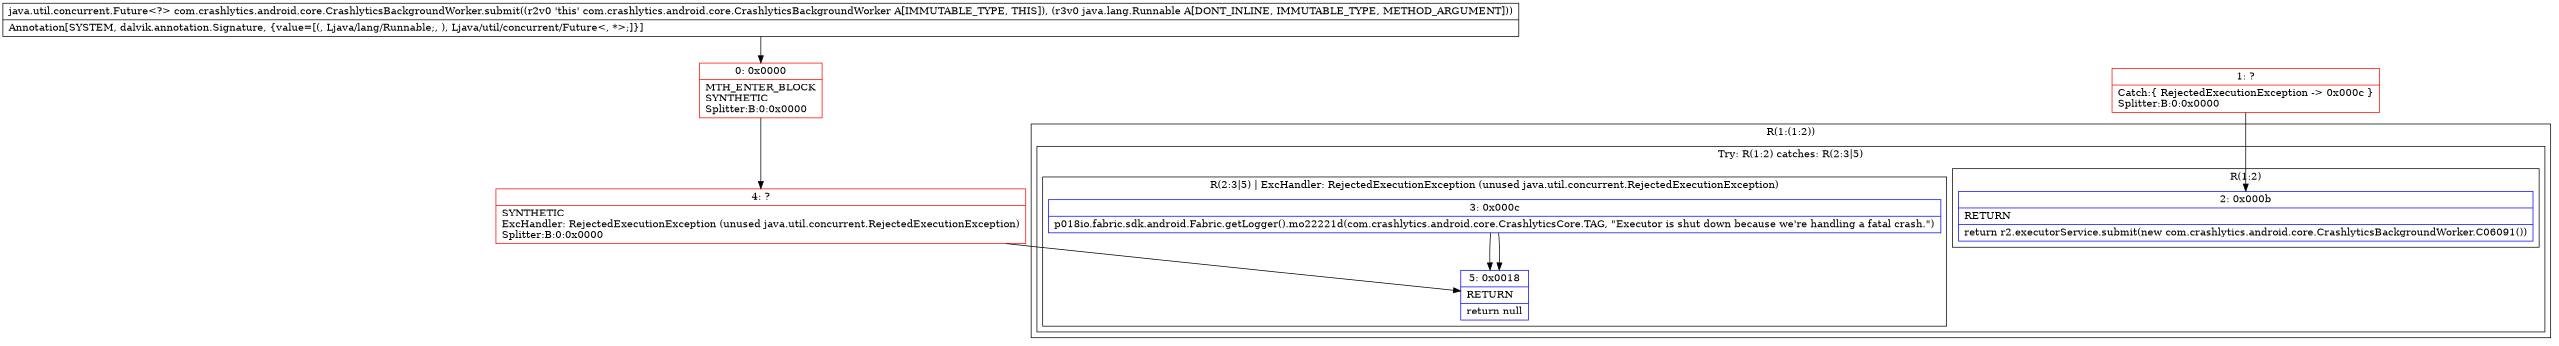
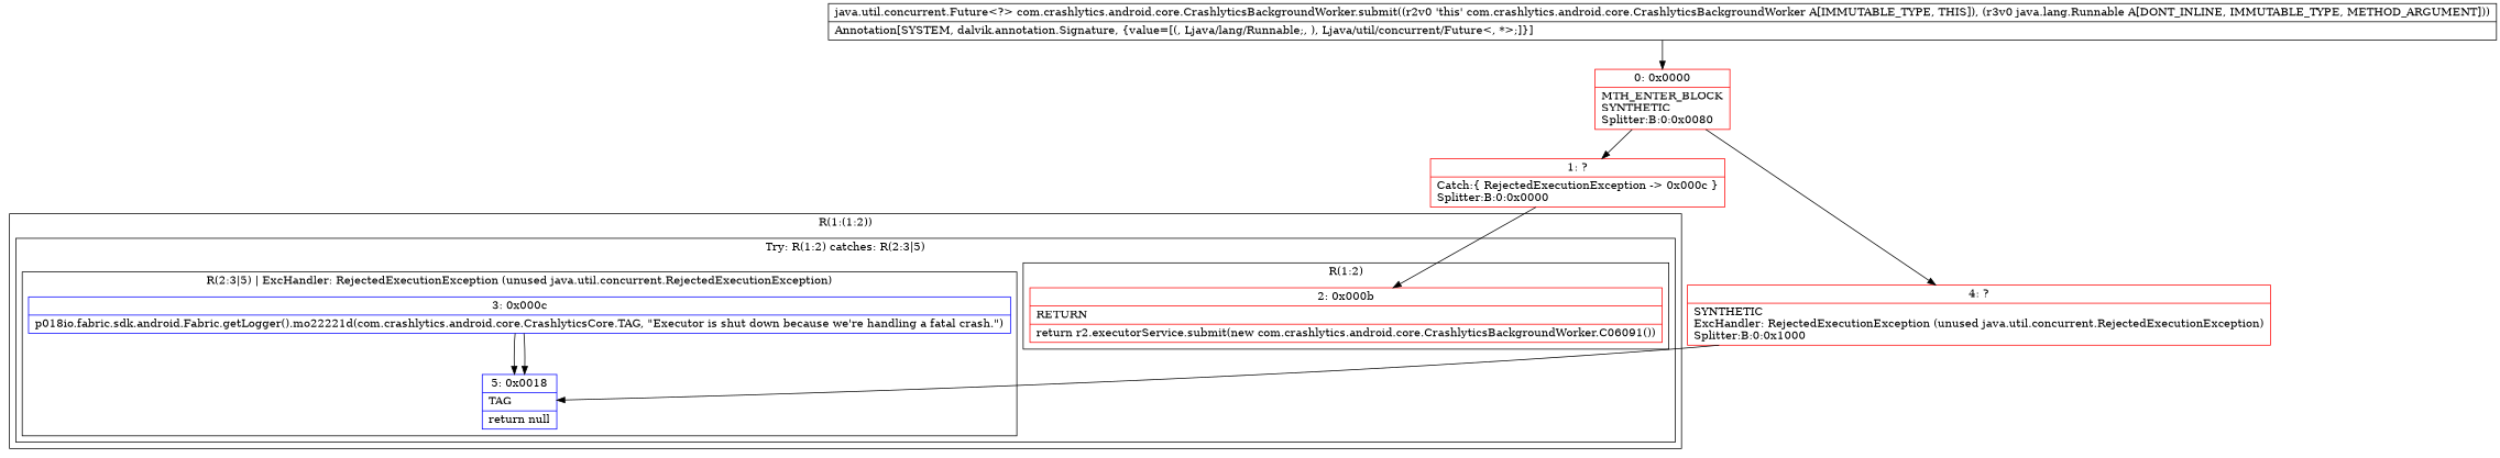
  digraph {
    node [color=blue shape=record]
-   n1 [label="{2\:\ 0x000b|RETURN\l|return r2.executorService.submit(new com.crashlytics.android.core.CrashlyticsBackgroundWorker.C06091())\l}"]
+   n1 [color=red label="{2\:\ 0x000b|RETURN\l|return r2.executorService.submit(new com.crashlytics.android.core.CrashlyticsBackgroundWorker.C06091())\l}"]
    n2 [label="{3\:\ 0x000c|p018io.fabric.sdk.android.Fabric.getLogger().mo22221d(com.crashlytics.android.core.CrashlyticsCore.TAG, \"Executor is shut down because we're handling a fatal crash.\")\l}"]
-   n3 [label="{5\:\ 0x0018|RETURN\l|return null\l}"]
-   n4 [color=red label="{0\:\ 0x0000|MTH_ENTER_BLOCK\lSYNTHETIC\lSplitter:B:0:0x0000\l}"]
+   n3 [label="{5\:\ 0x0018|TAG\l|return null\l}"]
+   n4 [color=red label="{0\:\ 0x0000|MTH_ENTER_BLOCK\lSYNTHETIC\lSplitter:B:0:0x0080\l}"]
    n5 [color=red label="{1\:\ ?|Catch:\{ RejectedExecutionException \-\> 0x000c \}\lSplitter:B:0:0x0000\l}"]
-   n6 [color=red label="{4\:\ ?|SYNTHETIC\lExcHandler: RejectedExecutionException (unused java.util.concurrent.RejectedExecutionException)\lSplitter:B:0:0x0000\l}"]
+   n6 [color=red label="{4\:\ ?|SYNTHETIC\lExcHandler: RejectedExecutionException (unused java.util.concurrent.RejectedExecutionException)\lSplitter:B:0:0x1000\l}"]
    n7 [label="{java.util.concurrent.Future\<?\> com.crashlytics.android.core.CrashlyticsBackgroundWorker.submit((r2v0 'this' com.crashlytics.android.core.CrashlyticsBackgroundWorker A[IMMUTABLE_TYPE, THIS]), (r3v0 java.lang.Runnable A[DONT_INLINE, IMMUTABLE_TYPE, METHOD_ARGUMENT]))  | Annotation[SYSTEM, dalvik.annotation.Signature, \{value=[(, Ljava\/lang\/Runnable;, ), Ljava\/util\/concurrent\/Future\<, *\>;]\}]\l}" color=""]
    subgraph cluster_1 {
      label="R(1:(1:2))"
      subgraph cluster_2 {
        label="Try: R(1:2) catches: R(2:3|5)"
        subgraph cluster_3 {
          label="R(1:2)"
          n1
        }
        subgraph cluster_4 {
          label="R(2:3|5) | ExcHandler: RejectedExecutionException (unused java.util.concurrent.RejectedExecutionException)\l"
          n2
          n3
        }
      }
    }
    subgraph cluster_5 {
      label="R(2:3|5) | ExcHandler: RejectedExecutionException (unused java.util.concurrent.RejectedExecutionException)\l"
    }
    n2 -> n3
    n2 -> n3
+   n4 -> n5
    n4 -> n6
    n5 -> n1
    n6 -> n3
    n7 -> n4
  }
